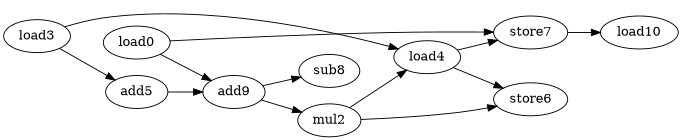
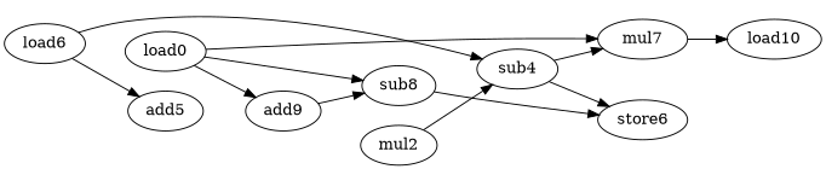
  digraph {
    rankdir=LR
    node [opcode=mul]
    edge [operand=1]
    n1 [label=load0 opcode=const]
-   mul7 [label=store7]
+   mul7
    sub8 [opcode=sub]
    add9 [opcode=add]
    n5 [label=load10 opcode=output]
    mul2
-   load3 [opcode=load]
+   load3 [opcode=load label=load6]
    add5 [opcode=add]
-   sub4 [opcode=sub label=load4]
+   sub4 [opcode=sub]
    store6 [opcode=store]
    n1 -> mul7 [operand=0]
+   n1 -> sub8 [operand=0]
    n1 -> add9 [operand=0]
    mul7 -> n5 [operand=0]
    add9 -> sub8
-   add9 -> mul2
    mul2 -> sub4 [operand=0]
-   mul2 -> store6 [operand=0]
+   sub8 -> store6 [operand=0]
    load3 -> add5
    load3 -> sub4
-   add5 -> add9
    sub4 -> mul7
    sub4 -> store6
  }
